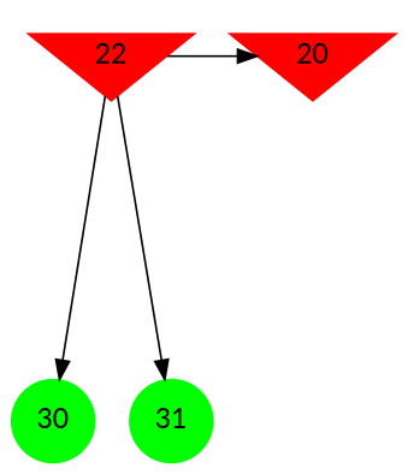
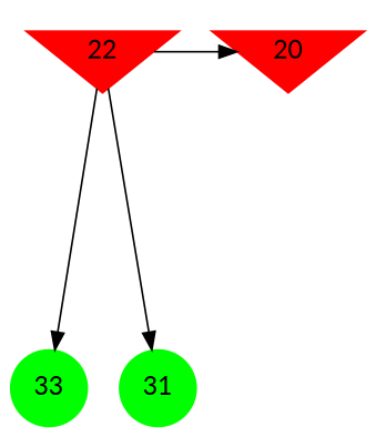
  digraph {
    ranksep=2.0
    fontname=Lato
    node [color=red shape=invtriangle style=filled fontname=Lato]
    edge [fontname=Lato]
    20
    22
-   30 [color=green shape=circle]
+   30 [color=green shape=circle label=33]
    31 [color=green shape=circle]
    subgraph sub_1 {
      rank=same
      20
      22
    }
    subgraph sub_2 {
      rank=same
    }
    subgraph sub_3 {
      rank=same
      30
      31
    }
    22 -> 20
    22 -> 30
    22 -> 31
  }
